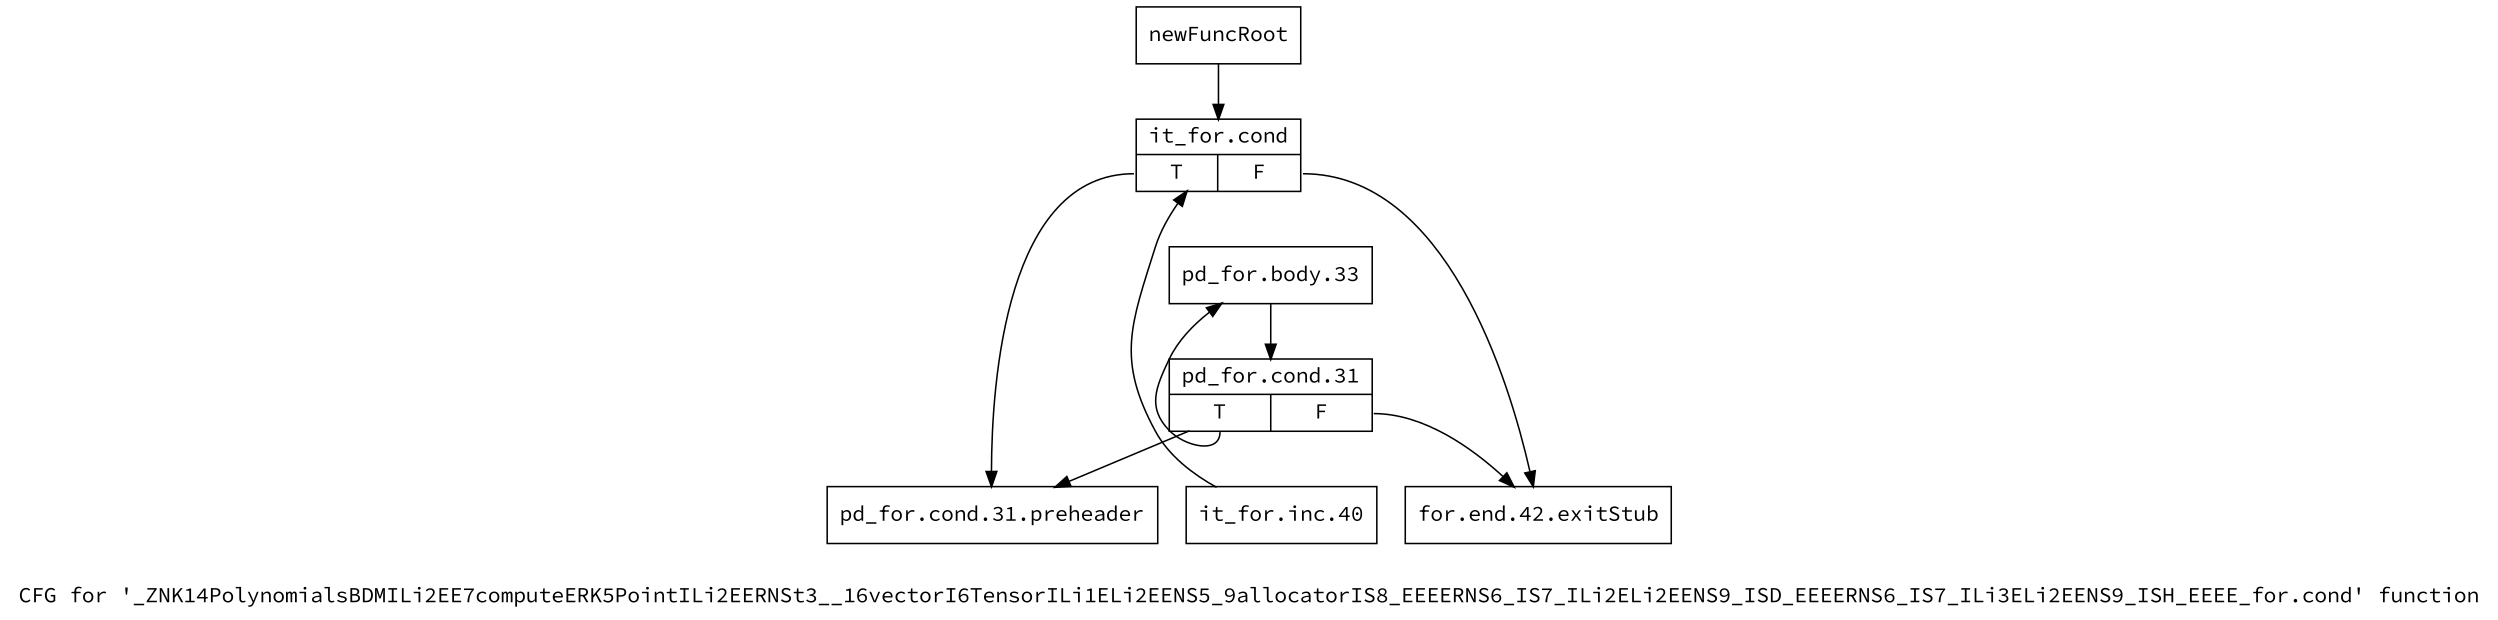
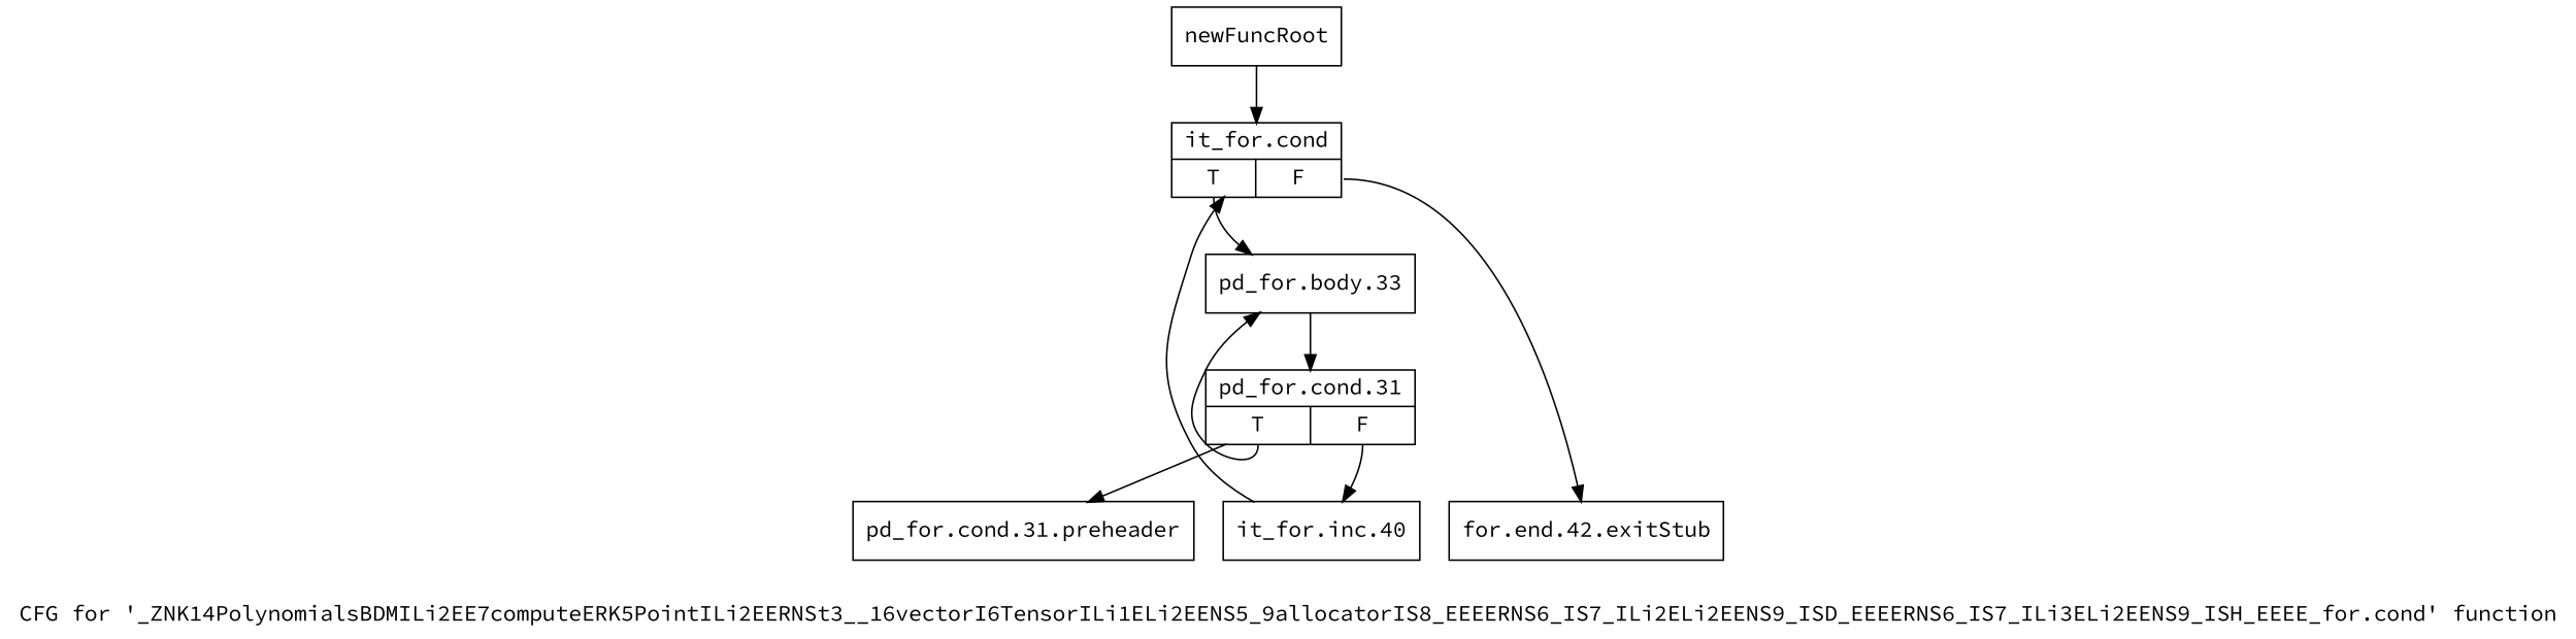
  digraph {
    fontname="Source Code Pro"
    label="CFG for '_ZNK14PolynomialsBDMILi2EE7computeERK5PointILi2EERNSt3__16vectorI6TensorILi1ELi2EENS5_9allocatorIS8_EEEERNS6_IS7_ILi2ELi2EENS9_ISD_EEEERNS6_IS7_ILi3ELi2EENS9_ISH_EEEE_for.cond' function"
    node [fontname="Source Code Pro" shape=record]
    edge [fontname="Source Code Pro"]
    n1 [label="{newFuncRoot}"]
    n2 [label="{it_for.cond|{<s0>T|<s1>F}}"]
    n3 [label="{for.end.42.exitStub}"]
    n4 [label="{pd_for.cond.31.preheader}"]
    n5 [label="{pd_for.cond.31|{<s0>T|<s1>F}}"]
    n6 [label="{pd_for.body.33}"]
    n7 [label="{it_for.inc.40}"]
    n1 -> n2
    n2 -> n3 [tailport=s1]
-   n2 -> n4 [tailport=s0]
+   n2 -> n6 [tailport=s0]
    n5 -> n4
    n5 -> n6 [tailport=s0]
-   n5 -> n3 [tailport=s1]
+   n5 -> n7 [tailport=s1]
    n6 -> n5
    n7 -> n2
  }
